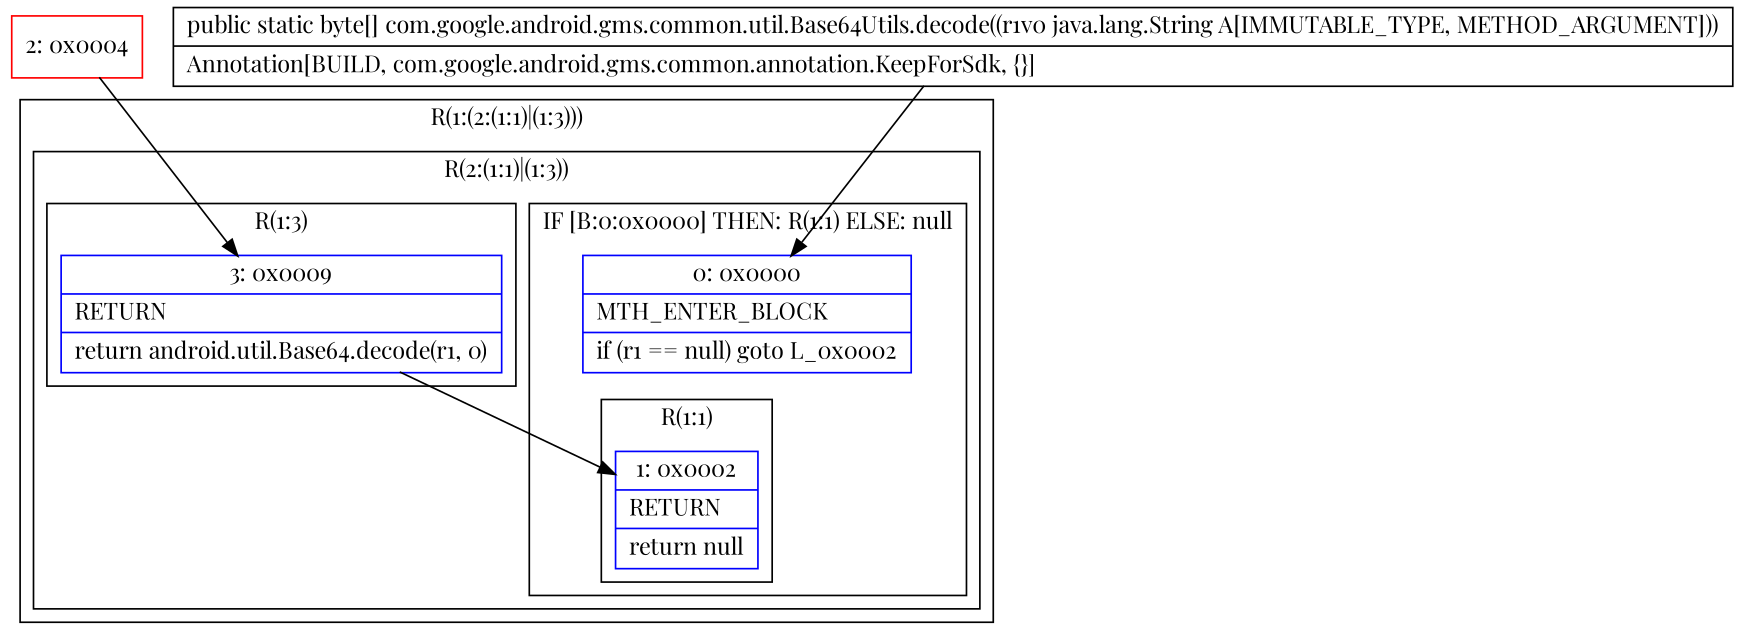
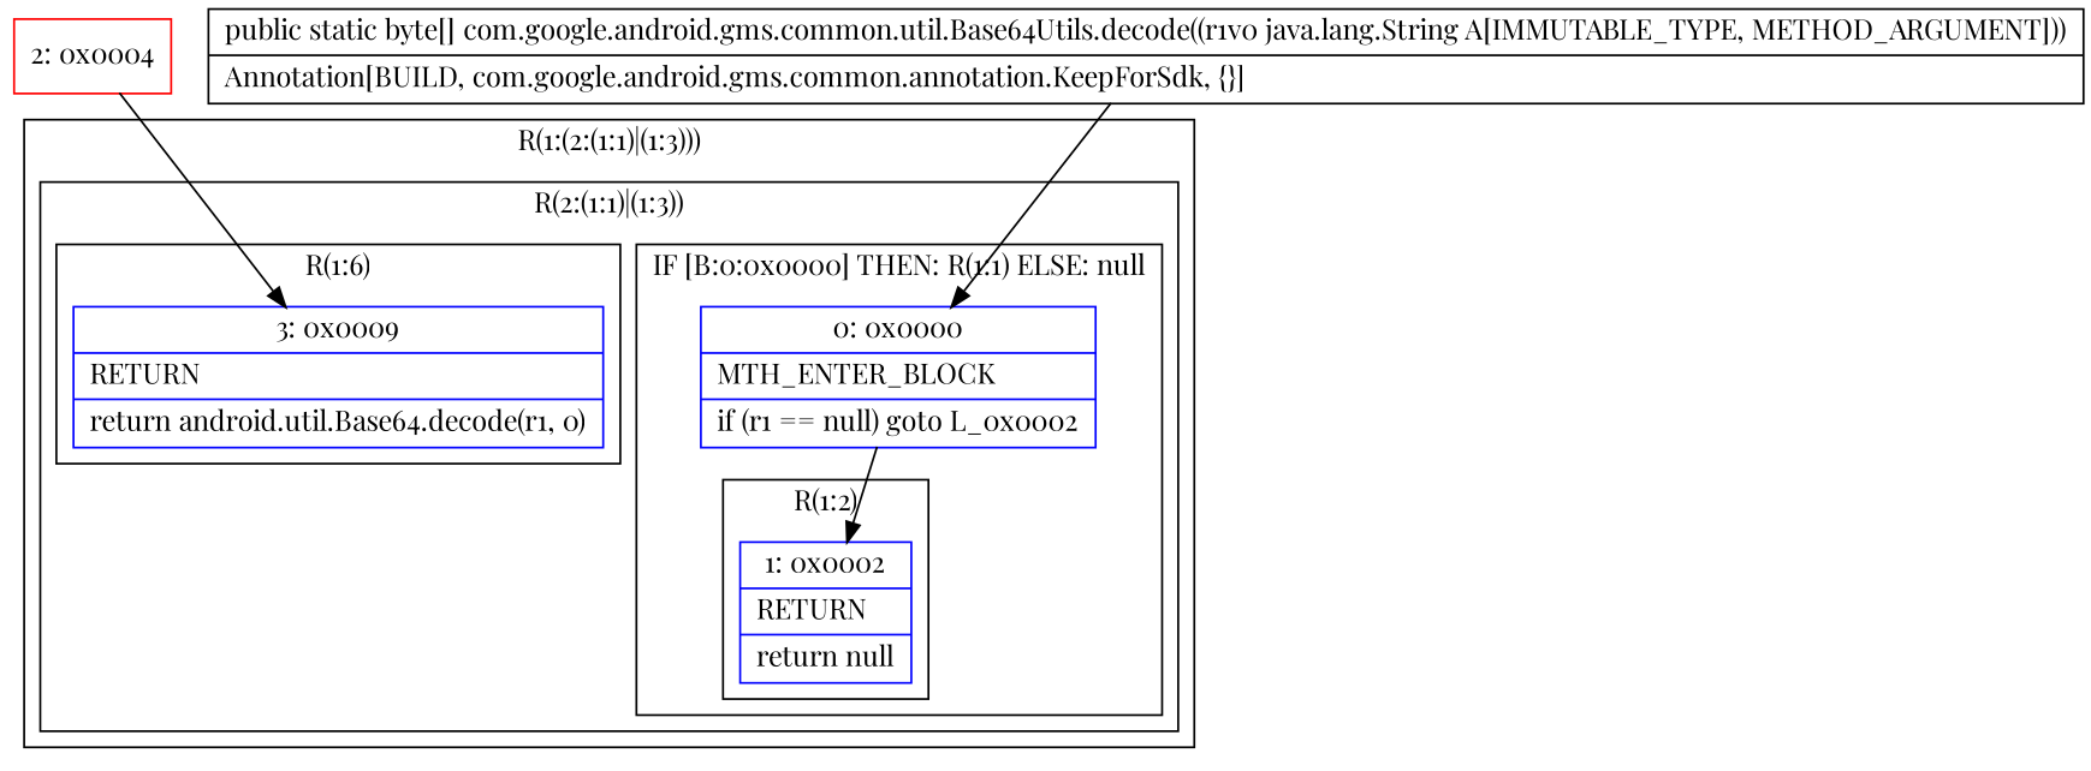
  digraph {
    fontname="Playfair Display"
    node [color=blue fontname="Playfair Display" shape=record]
    edge [fontname="Playfair Display"]
    n1 [label="{1\:\ 0x0002|RETURN\l|return null\l}"]
    n2 [label="{0\:\ 0x0000|MTH_ENTER_BLOCK\l|if (r1 == null) goto L_0x0002\l}"]
    n3 [label="{3\:\ 0x0009|RETURN\l|return android.util.Base64.decode(r1, 0)\l}"]
    n4 [color=red label="{2\:\ 0x0004}"]
    n5 [label="{public static byte[] com.google.android.gms.common.util.Base64Utils.decode((r1v0 java.lang.String A[IMMUTABLE_TYPE, METHOD_ARGUMENT]))  | Annotation[BUILD, com.google.android.gms.common.annotation.KeepForSdk, \{\}]\l}" color=""]
    subgraph cluster_1 {
      label="R(1:(2:(1:1)|(1:3)))"
      subgraph cluster_2 {
        label="R(2:(1:1)|(1:3))"
        subgraph cluster_3 {
          label="IF [B:0:0x0000] THEN: R(1:1) ELSE: null"
          n2
          subgraph cluster_4 {
-           label="R(1:1)"
+           label="R(1:2)"
            n1
          }
        }
        subgraph cluster_5 {
-         label="R(1:3)"
+         label="R(1:6)"
          n3
        }
      }
    }
-   n3 -> n1
+   n2 -> n1
    n4 -> n3
    n5 -> n2
  }
